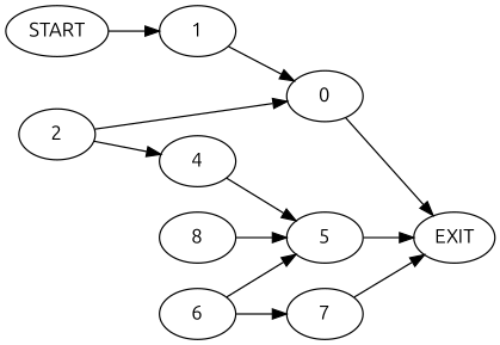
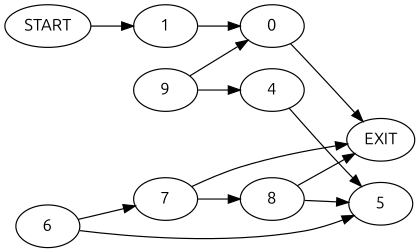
  digraph {
    fontname=Ubuntu
    rankdir=LR
    node [fontname=Ubuntu]
    edge [fontname=Ubuntu]
    n1 [label=START]
    1
    n3 [label=0]
    n4 [label=EXIT]
-   2
+   2 [label=9]
    4
    5
    6
    7
    8
    n1 -> 1
    1 -> n3
    n3 -> n4
    2 -> n3
    2 -> 4
    4 -> 5
-   5 -> n4
+   8 -> n4
    6 -> 5
    6 -> 7
    7 -> n4
+   7 -> 8
    8 -> 5
  }
